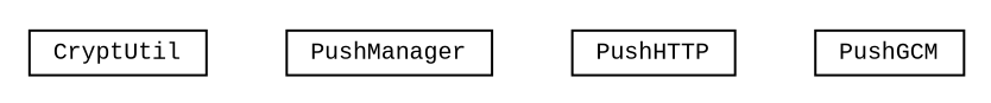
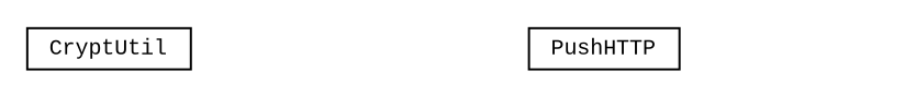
  digraph {
    nodesep=0.25
    ranksep=0.5
    fontname="Liberation Mono"
    node [fontcolor=black fontname="Liberation Mono" fontsize=10.0 shape=plaintext]
    n1 [label=<<table title="org.universAAL.ri.api.manager.push.CryptUtil" border="0" cellborder="1" cellspacing="0" cellpadding="2" port="p" href="./CryptUtil.html"> 		<tr><td><table border="0" cellspacing="0" cellpadding="1"> <tr><td align="center" balign="center"> CryptUtil </td></tr> 		</table></td></tr> 		</table>>]
-   n2 [label=<<table title="org.universAAL.ri.api.manager.push.PushManager" border="0" cellborder="1" cellspacing="0" cellpadding="2" port="p" href="./PushManager.html"> 		<tr><td><table border="0" cellspacing="0" cellpadding="1"> <tr><td align="center" balign="center"> PushManager </td></tr> 		</table></td></tr> 		</table>>]
    n3 [label=<<table title="org.universAAL.ri.api.manager.push.PushHTTP" border="0" cellborder="1" cellspacing="0" cellpadding="2" port="p" href="./PushHTTP.html"> 		<tr><td><table border="0" cellspacing="0" cellpadding="1"> <tr><td align="center" balign="center"> PushHTTP </td></tr> 		</table></td></tr> 		</table>>]
-   n4 [label=<<table title="org.universAAL.ri.api.manager.push.PushGCM" border="0" cellborder="1" cellspacing="0" cellpadding="2" port="p" href="./PushGCM.html"> 		<tr><td><table border="0" cellspacing="0" cellpadding="1"> <tr><td align="center" balign="center"> PushGCM </td></tr> 		</table></td></tr> 		</table>>]
  }
